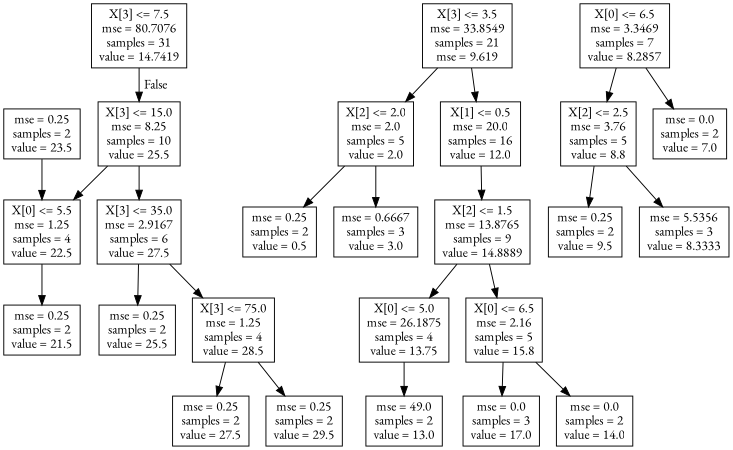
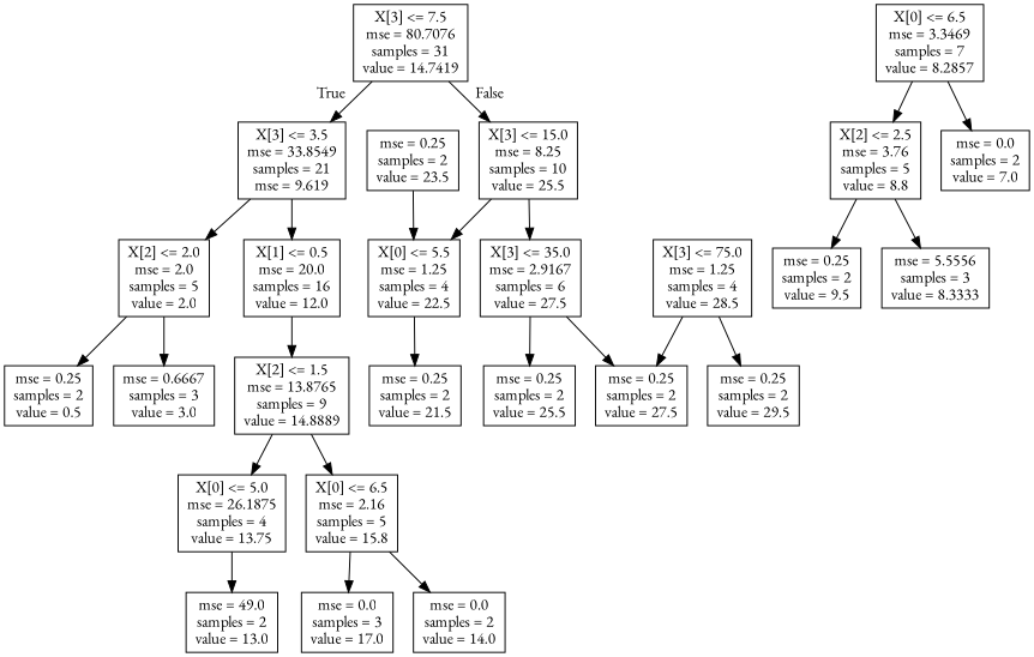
  digraph {
    fontname="EB Garamond"
    node [fontname="EB Garamond" shape=box]
    edge [fontname="EB Garamond"]
    n1 [label="X[3] <= 7.5\nmse = 80.7076\nsamples = 31\nvalue = 14.7419"]
    n2 [label="X[3] <= 3.5\nmse = 33.8549\nsamples = 21\nmse = 9.619"]
    n3 [label="X[3] <= 15.0\nmse = 8.25\nsamples = 10\nvalue = 25.5"]
    n4 [label="X[2] <= 2.0\nmse = 2.0\nsamples = 5\nvalue = 2.0"]
    n5 [label="X[1] <= 0.5\nmse = 20.0\nsamples = 16\nvalue = 12.0"]
    n6 [label="X[0] <= 5.5\nmse = 1.25\nsamples = 4\nvalue = 22.5"]
    n7 [label="X[3] <= 35.0\nmse = 2.9167\nsamples = 6\nvalue = 27.5"]
    n8 [label="mse = 0.25\nsamples = 2\nvalue = 0.5"]
    n9 [label="mse = 0.6667\nsamples = 3\nvalue = 3.0"]
    n10 [label="X[2] <= 1.5\nmse = 13.8765\nsamples = 9\nvalue = 14.8889"]
    n11 [label="X[0] <= 6.5\nmse = 3.3469\nsamples = 7\nvalue = 8.2857"]
    n12 [label="X[2] <= 2.5\nmse = 3.76\nsamples = 5\nvalue = 8.8"]
    n13 [label="mse = 0.0\nsamples = 2\nvalue = 7.0"]
    n14 [label="X[0] <= 5.0\nmse = 26.1875\nsamples = 4\nvalue = 13.75"]
    n15 [label="X[0] <= 6.5\nmse = 2.16\nsamples = 5\nvalue = 15.8"]
    n16 [label="mse = 0.25\nsamples = 2\nvalue = 9.5"]
-   n17 [label="mse = 5.5356\nsamples = 3\nvalue = 8.3333"]
+   n17 [label="mse = 5.5556\nsamples = 3\nvalue = 8.3333"]
    n18 [label="mse = 49.0\nsamples = 2\nvalue = 13.0"]
    n19 [label="mse = 0.0\nsamples = 3\nvalue = 17.0"]
    n20 [label="mse = 0.0\nsamples = 2\nvalue = 14.0"]
    n21 [label="mse = 0.25\nsamples = 2\nvalue = 21.5"]
    n22 [label="mse = 0.25\nsamples = 2\nvalue = 25.5"]
    n23 [label="X[3] <= 75.0\nmse = 1.25\nsamples = 4\nvalue = 28.5"]
    n24 [label="mse = 0.25\nsamples = 2\nvalue = 23.5"]
    n25 [label="mse = 0.25\nsamples = 2\nvalue = 27.5"]
    n26 [label="mse = 0.25\nsamples = 2\nvalue = 29.5"]
+   n1 -> n2 [headlabel=True labelangle=45 labeldistance=2.5]
    n1 -> n3 [headlabel=False labelangle=-45 labeldistance=2.5]
    n2 -> n4
    n2 -> n5
    n3 -> n6
    n3 -> n7
    n4 -> n8
    n4 -> n9
    n5 -> n10
    n6 -> n21
    n7 -> n22
-   n7 -> n23
+   n7 -> n25
    n10 -> n14
    n10 -> n15
    n11 -> n12
    n11 -> n13
    n12 -> n16
    n12 -> n17
    n14 -> n18
    n15 -> n19
    n15 -> n20
    n23 -> n25
    n23 -> n26
    n24 -> n6
  }
